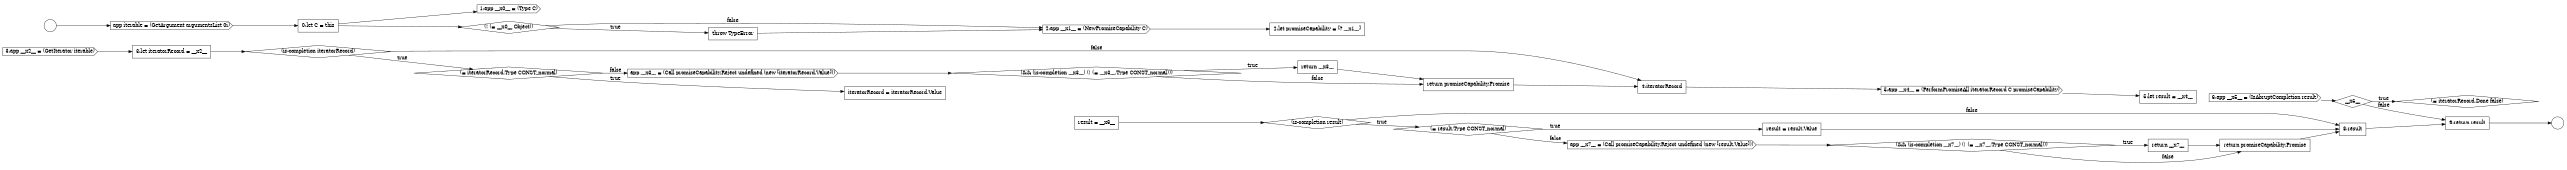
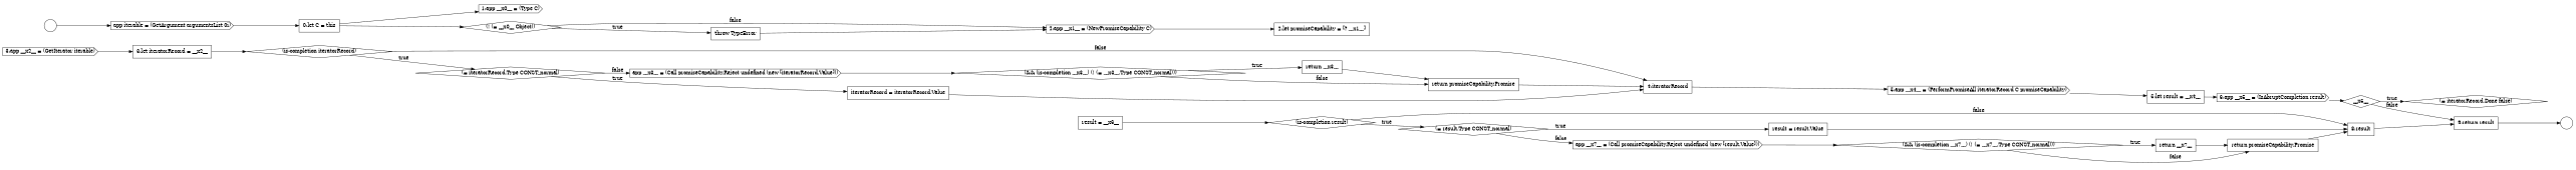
  digraph {
    rankdir=LR
    node [color=black fillcolor=white shape=none style=filled]
    edge [color=black]
    n1 [label=<<font color="black">(is-completion result)</font>> shape=diamond]
    n2 [label=<<font color="black">     <table border="0" cellborder="1" cellspacing="0" cellpadding="10">       <tr><td align="left">8:result</td></tr>     </table>   </font>> margin=0]
    n3 [label=<<font color="black">(= result.Type CONST_normal)</font>> shape=diamond]
    n4 [label=<<font color="black">     <table border="0" cellborder="1" cellspacing="0" cellpadding="10">       <tr><td align="left">9:return result</td></tr>     </table>   </font>> margin=0]
    n5 [label=<<font color="black">     <table border="0" cellborder="1" cellspacing="0" cellpadding="10">       <tr><td align="left">result = result.Value</td></tr>     </table>   </font>> margin=0]
    n6 [label=<<font color="black">app __x7__ = (Call promiseCapability.Reject undefined (new [result.Value]))</font>> shape=cds]
    n7 [label=<<font color="black">     <table border="0" cellborder="1" cellspacing="0" cellpadding="10">       <tr><td align="left">return promiseCapability.Promise</td></tr>     </table>   </font>> margin=0]
    n8 [label=<<font color="black">     <table border="0" cellborder="1" cellspacing="0" cellpadding="10">       <tr><td align="left">4:iteratorRecord</td></tr>     </table>   </font>> margin=0]
    n9 [label=<<font color="black">5:app __x4__ = (PerformPromiseAll iteratorRecord C promiseCapability)</font>> shape=cds]
    n10 [label=<<font color="black">(= iteratorRecord.Type CONST_normal)</font>> shape=diamond]
    n11 [label=<<font color="black">     <table border="0" cellborder="1" cellspacing="0" cellpadding="10">       <tr><td align="left">iteratorRecord = iteratorRecord.Value</td></tr>     </table>   </font>> margin=0]
    n12 [label=<<font color="black">app __x3__ = (Call promiseCapability.Reject undefined (new [iteratorRecord.Value]))</font>> shape=cds]
    n13 [label=<<font color="black">(&amp;&amp; (is-completion __x3__) (! (= __x3__.Type CONST_normal)))</font>> shape=diamond]
    n14 [label=<<font color="black">2:app __x1__ = (NewPromiseCapability C)</font>> shape=cds]
    n15 [label=<<font color="black">     <table border="0" cellborder="1" cellspacing="0" cellpadding="10">       <tr><td align="left">2:let promiseCapability = [? __x1__]</td></tr>     </table>   </font>> margin=0]
    n16 [label=<<font color="black">     <table border="0" cellborder="1" cellspacing="0" cellpadding="10">       <tr><td align="left">5:let result = __x4__</td></tr>     </table>   </font>> margin=0]
    n17 [label=<<font color="black">6:app __x5__ = (IsAbruptCompletion result)</font>> shape=cds]
    n18 [label=<<font color="black">__x5__</font>> shape=diamond]
    n19 [label=<<font color="black">(is-completion iteratorRecord)</font>> shape=diamond]
    n20 [label=<<font color="black">     <table border="0" cellborder="1" cellspacing="0" cellpadding="10">       <tr><td align="left">return __x3__</td></tr>     </table>   </font>> margin=0]
    n21 [label=<<font color="black">     <table border="0" cellborder="1" cellspacing="0" cellpadding="10">       <tr><td align="left">3:let iteratorRecord = __x2__</td></tr>     </table>   </font>> margin=0]
    n22 [label=<<font color="black">     <table border="0" cellborder="1" cellspacing="0" cellpadding="10">       <tr><td align="left">return promiseCapability.Promise</td></tr>     </table>   </font>> margin=0]
    n23 [label=" " shape=circle]
    n24 [label=<<font color="black">(= iteratorRecord.Done false)</font>> shape=diamond]
    n25 [label=<<font color="black">     <table border="0" cellborder="1" cellspacing="0" cellpadding="10">       <tr><td align="left">throw TypeError</td></tr>     </table>   </font>> margin=0]
    n26 [label=<<font color="black">app iterable = (GetArgument argumentsList 0i)</font>> shape=cds]
    n27 [label=<<font color="black">     <table border="0" cellborder="1" cellspacing="0" cellpadding="10">       <tr><td align="left">0:let C = this</td></tr>     </table>   </font>> margin=0]
    n28 [label=<<font color="black">1:app __x0__ = (Type C)</font>> shape=cds]
    n29 [label=<<font color="black">(! (= __x0__ Object))</font>> shape=diamond]
    n30 [label=<<font color="black">     <table border="0" cellborder="1" cellspacing="0" cellpadding="10">       <tr><td align="left">return __x7__</td></tr>     </table>   </font>> margin=0]
    n31 [label=<<font color="black">     <table border="0" cellborder="1" cellspacing="0" cellpadding="10">       <tr><td align="left">result = __x6__</td></tr>     </table>   </font>> margin=0]
    n32 [label=<<font color="black">(&amp;&amp; (is-completion __x7__) (! (= __x7__.Type CONST_normal)))</font>> shape=diamond]
    n33 [label=<<font color="black">3:app __x2__ = (GetIterator iterable)</font>> shape=cds]
    n34 [label=" " shape=circle]
    n1 -> n2 [label=<<font color="black">false</font>>]
    n1 -> n3 [label=<<font color="black">true</font>>]
    n2 -> n4
    n3 -> n5 [label=<<font color="black">true</font>>]
    n3 -> n6 [label=<<font color="black">false</font>>]
    n4 -> n23
    n5 -> n2
    n6 -> n32
    n7 -> n8
    n8 -> n9
    n9 -> n16
    n10 -> n11 [label=<<font color="black">true</font>>]
    n10 -> n12 [label=<<font color="black">false</font>>]
+   n11 -> n8
    n12 -> n13
    n13 -> n7 [label=<<font color="black">false</font>>]
    n13 -> n20 [label=<<font color="black">true</font>>]
    n14 -> n15
+   n16 -> n17
    n17 -> n18
    n18 -> n4 [label=<<font color="black">false</font>>]
    n18 -> n24 [label=<<font color="black">true</font>>]
    n19 -> n8 [label=<<font color="black">false</font>>]
    n19 -> n10 [label=<<font color="black">true</font>>]
    n20 -> n7
    n21 -> n19
    n22 -> n2
    n25 -> n14
    n26 -> n27
    n27 -> n28
    n27 -> n29
    n29 -> n14 [label=<<font color="black">false</font>>]
    n29 -> n25 [label=<<font color="black">true</font>>]
    n30 -> n22
    n31 -> n1
    n32 -> n22 [label=<<font color="black">false</font>>]
    n32 -> n30 [label=<<font color="black">true</font>>]
    n33 -> n21
    n34 -> n26
  }
